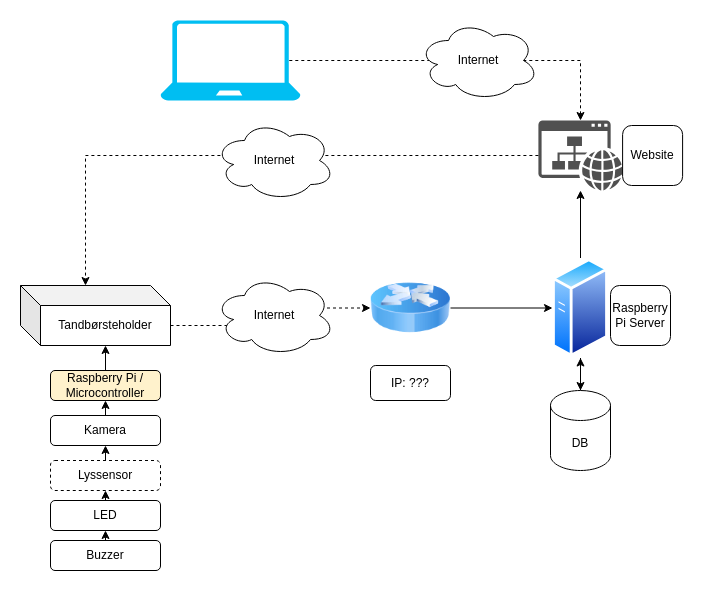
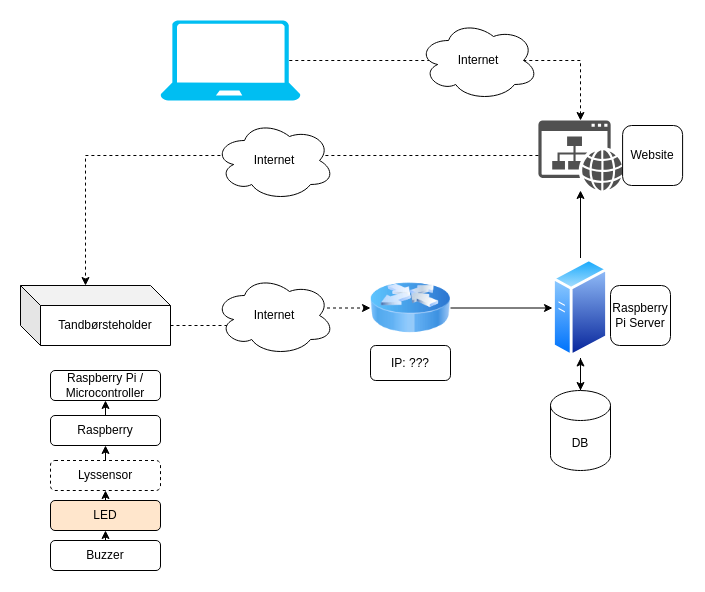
  <mxCell id="0" />
  <mxCell id="1" parent="0" />
  <mxCell id="2" style="edgeStyle=orthogonalEdgeStyle;rounded=0;orthogonalLoop=1;jettySize=auto;html=1;exitX=0.5;exitY=0;exitDx=0;exitDy=0;exitPerimeter=0;" edge="1" parent="1" source="3" target="10"><mxGeometry relative="1" as="geometry" /></mxCell>
  <mxCell id="3" value="DB" style="shape=cylinder3;whiteSpace=wrap;html=1;boundedLbl=1;backgroundOutline=1;size=15;" vertex="1" parent="1"><mxGeometry x="550" y="390" width="60" height="80" as="geometry" /></mxCell>
  <mxCell id="4" style="edgeStyle=orthogonalEdgeStyle;rounded=0;orthogonalLoop=1;jettySize=auto;html=1;exitX=0;exitY=0;exitDx=150;exitDy=40;exitPerimeter=0;entryX=0;entryY=0.5;entryDx=0;entryDy=0;dashed=1;" edge="1" parent="1" source="5" target="13"><mxGeometry relative="1" as="geometry" /></mxCell>
  <mxCell id="5" value="Tandbørsteholder" style="shape=cube;whiteSpace=wrap;html=1;boundedLbl=1;backgroundOutline=1;darkOpacity=0.05;darkOpacity2=0.1;" vertex="1" parent="1"><mxGeometry x="20" y="285" width="150" height="60" as="geometry" /></mxCell>
  <mxCell id="6" style="edgeStyle=orthogonalEdgeStyle;rounded=0;orthogonalLoop=1;jettySize=auto;html=1;exitX=0.92;exitY=0.5;exitDx=0;exitDy=0;exitPerimeter=0;dashed=1;" edge="1" parent="1" source="7" target="11"><mxGeometry relative="1" as="geometry" /></mxCell>
  <mxCell id="7" value="" style="verticalLabelPosition=bottom;html=1;verticalAlign=top;align=center;strokeColor=none;fillColor=#00BEF2;shape=mxgraph.azure.laptop;pointerEvents=1;" vertex="1" parent="1"><mxGeometry x="160" y="20" width="140" height="80" as="geometry" /></mxCell>
  <mxCell id="8" style="edgeStyle=orthogonalEdgeStyle;rounded=0;orthogonalLoop=1;jettySize=auto;html=1;exitX=0.5;exitY=0;exitDx=0;exitDy=0;" edge="1" parent="1" source="10" target="11"><mxGeometry relative="1" as="geometry" /></mxCell>
  <mxCell id="9" style="edgeStyle=orthogonalEdgeStyle;rounded=0;orthogonalLoop=1;jettySize=auto;html=1;exitX=0.5;exitY=1;exitDx=0;exitDy=0;" edge="1" parent="1" source="10" target="3"><mxGeometry relative="1" as="geometry" /></mxCell>
  <mxCell id="10" value="" style="image;aspect=fixed;perimeter=ellipsePerimeter;html=1;align=center;shadow=0;dashed=0;spacingTop=3;image=img/lib/active_directory/generic_server.svg;" vertex="1" parent="1"><mxGeometry x="552" y="257.5" width="56" height="100" as="geometry" /></mxCell>
  <mxCell id="11" value="" style="sketch=0;pointerEvents=1;shadow=0;dashed=0;html=1;strokeColor=none;fillColor=#505050;labelPosition=center;verticalLabelPosition=bottom;verticalAlign=top;outlineConnect=0;align=center;shape=mxgraph.office.concepts.website;" vertex="1" parent="1"><mxGeometry x="537.9" y="120" width="84.2" height="70" as="geometry" /></mxCell>
  <mxCell id="12" value="" style="edgeStyle=orthogonalEdgeStyle;rounded=0;orthogonalLoop=1;jettySize=auto;html=1;" edge="1" parent="1" source="13" target="10"><mxGeometry relative="1" as="geometry" /></mxCell>
  <mxCell id="13" value="" style="image;html=1;image=img/lib/clip_art/networking/Router_Icon_128x128.png" vertex="1" parent="1"><mxGeometry x="370" y="275" width="80" height="65" as="geometry" /></mxCell>
- <mxCell id="14" value="Raspberry Pi / Microcontroller" style="rounded=1;whiteSpace=wrap;html=1;fillColor=#fff2cc;" vertex="1" parent="1"><mxGeometry x="50" y="370" width="110" height="30" as="geometry" /></mxCell>
- <mxCell id="15" style="edgeStyle=orthogonalEdgeStyle;rounded=0;orthogonalLoop=1;jettySize=auto;html=1;exitX=0.5;exitY=0;exitDx=0;exitDy=0;entryX=0;entryY=0;entryDx=85;entryDy=60;entryPerimeter=0;" edge="1" parent="1" source="14" target="5"><mxGeometry relative="1" as="geometry" /></mxCell>
+ <mxCell id="14" value="Raspberry Pi / Microcontroller" style="rounded=1;whiteSpace=wrap;html=1;" vertex="1" parent="1"><mxGeometry x="50" y="370" width="110" height="30" as="geometry" /></mxCell>
  <mxCell id="16" style="edgeStyle=orthogonalEdgeStyle;rounded=0;orthogonalLoop=1;jettySize=auto;html=1;exitX=0.5;exitY=0;exitDx=0;exitDy=0;entryX=0.5;entryY=1;entryDx=0;entryDy=0;" edge="1" parent="1" source="17" target="14"><mxGeometry relative="1" as="geometry" /></mxCell>
- <mxCell id="17" value="Kamera" style="rounded=1;whiteSpace=wrap;html=1;" vertex="1" parent="1"><mxGeometry x="50" y="415" width="110" height="30" as="geometry" /></mxCell>
+ <mxCell id="17" value="Raspberry" style="rounded=1;whiteSpace=wrap;html=1;" vertex="1" parent="1"><mxGeometry x="50" y="415" width="110" height="30" as="geometry" /></mxCell>
  <mxCell id="18" style="edgeStyle=orthogonalEdgeStyle;rounded=0;orthogonalLoop=1;jettySize=auto;html=1;exitX=0.5;exitY=0;exitDx=0;exitDy=0;entryX=0.5;entryY=1;entryDx=0;entryDy=0;" edge="1" parent="1" source="19" target="17"><mxGeometry relative="1" as="geometry" /></mxCell>
  <mxCell id="19" value="Lyssensor" style="rounded=1;whiteSpace=wrap;html=1;dashed=1;" vertex="1" parent="1"><mxGeometry x="50" y="460" width="110" height="30" as="geometry" /></mxCell>
  <mxCell id="20" style="edgeStyle=orthogonalEdgeStyle;rounded=0;orthogonalLoop=1;jettySize=auto;html=1;exitX=0.5;exitY=0;exitDx=0;exitDy=0;entryX=0.5;entryY=1;entryDx=0;entryDy=0;" edge="1" parent="1" source="21" target="19"><mxGeometry relative="1" as="geometry" /></mxCell>
- <mxCell id="21" value="LED" style="rounded=1;whiteSpace=wrap;html=1;" vertex="1" parent="1"><mxGeometry x="50" y="500" width="110" height="30" as="geometry" /></mxCell>
+ <mxCell id="21" value="LED" style="rounded=1;whiteSpace=wrap;html=1;fillColor=#ffe6cc;" vertex="1" parent="1"><mxGeometry x="50" y="500" width="110" height="30" as="geometry" /></mxCell>
  <mxCell id="22" style="edgeStyle=orthogonalEdgeStyle;rounded=0;orthogonalLoop=1;jettySize=auto;html=1;exitX=0.5;exitY=0;exitDx=0;exitDy=0;entryX=0.5;entryY=1;entryDx=0;entryDy=0;" edge="1" parent="1" source="23" target="21"><mxGeometry relative="1" as="geometry" /></mxCell>
  <mxCell id="23" value="Buzzer" style="rounded=1;whiteSpace=wrap;html=1;" vertex="1" parent="1"><mxGeometry x="50" y="540" width="110" height="30" as="geometry" /></mxCell>
  <mxCell id="24" style="edgeStyle=orthogonalEdgeStyle;rounded=0;orthogonalLoop=1;jettySize=auto;html=1;entryX=0;entryY=0;entryDx=65;entryDy=0;entryPerimeter=0;dashed=1;" edge="1" parent="1" source="11" target="5"><mxGeometry relative="1" as="geometry" /></mxCell>
  <mxCell id="25" value="Internet" style="ellipse;shape=cloud;whiteSpace=wrap;html=1;" vertex="1" parent="1"><mxGeometry x="214" y="275" width="120" height="80" as="geometry" /></mxCell>
  <mxCell id="26" value="Internet" style="ellipse;shape=cloud;whiteSpace=wrap;html=1;" vertex="1" parent="1"><mxGeometry x="214" y="120" width="120" height="80" as="geometry" /></mxCell>
  <mxCell id="27" value="Internet" style="ellipse;shape=cloud;whiteSpace=wrap;html=1;" vertex="1" parent="1"><mxGeometry x="418" y="20" width="120" height="80" as="geometry" /></mxCell>
  <mxCell id="28" value="Raspberry Pi Server" style="rounded=1;whiteSpace=wrap;html=1;" vertex="1" parent="1"><mxGeometry x="610" y="285" width="60" height="60" as="geometry" /></mxCell>
  <mxCell id="29" value="Website" style="rounded=1;whiteSpace=wrap;html=1;" vertex="1" parent="1"><mxGeometry x="622.1" y="125" width="60" height="60" as="geometry" /></mxCell>
- <mxCell id="30" value="IP: ???" style="rounded=1;whiteSpace=wrap;html=1;" vertex="1" parent="1"><mxGeometry x="370" y="365" width="80" height="35" as="geometry" /></mxCell>
+ <mxCell id="30" value="IP: ???" style="rounded=1;whiteSpace=wrap;html=1;" vertex="1" parent="1"><mxGeometry x="370" y="345" width="80" height="35" as="geometry" /></mxCell>
